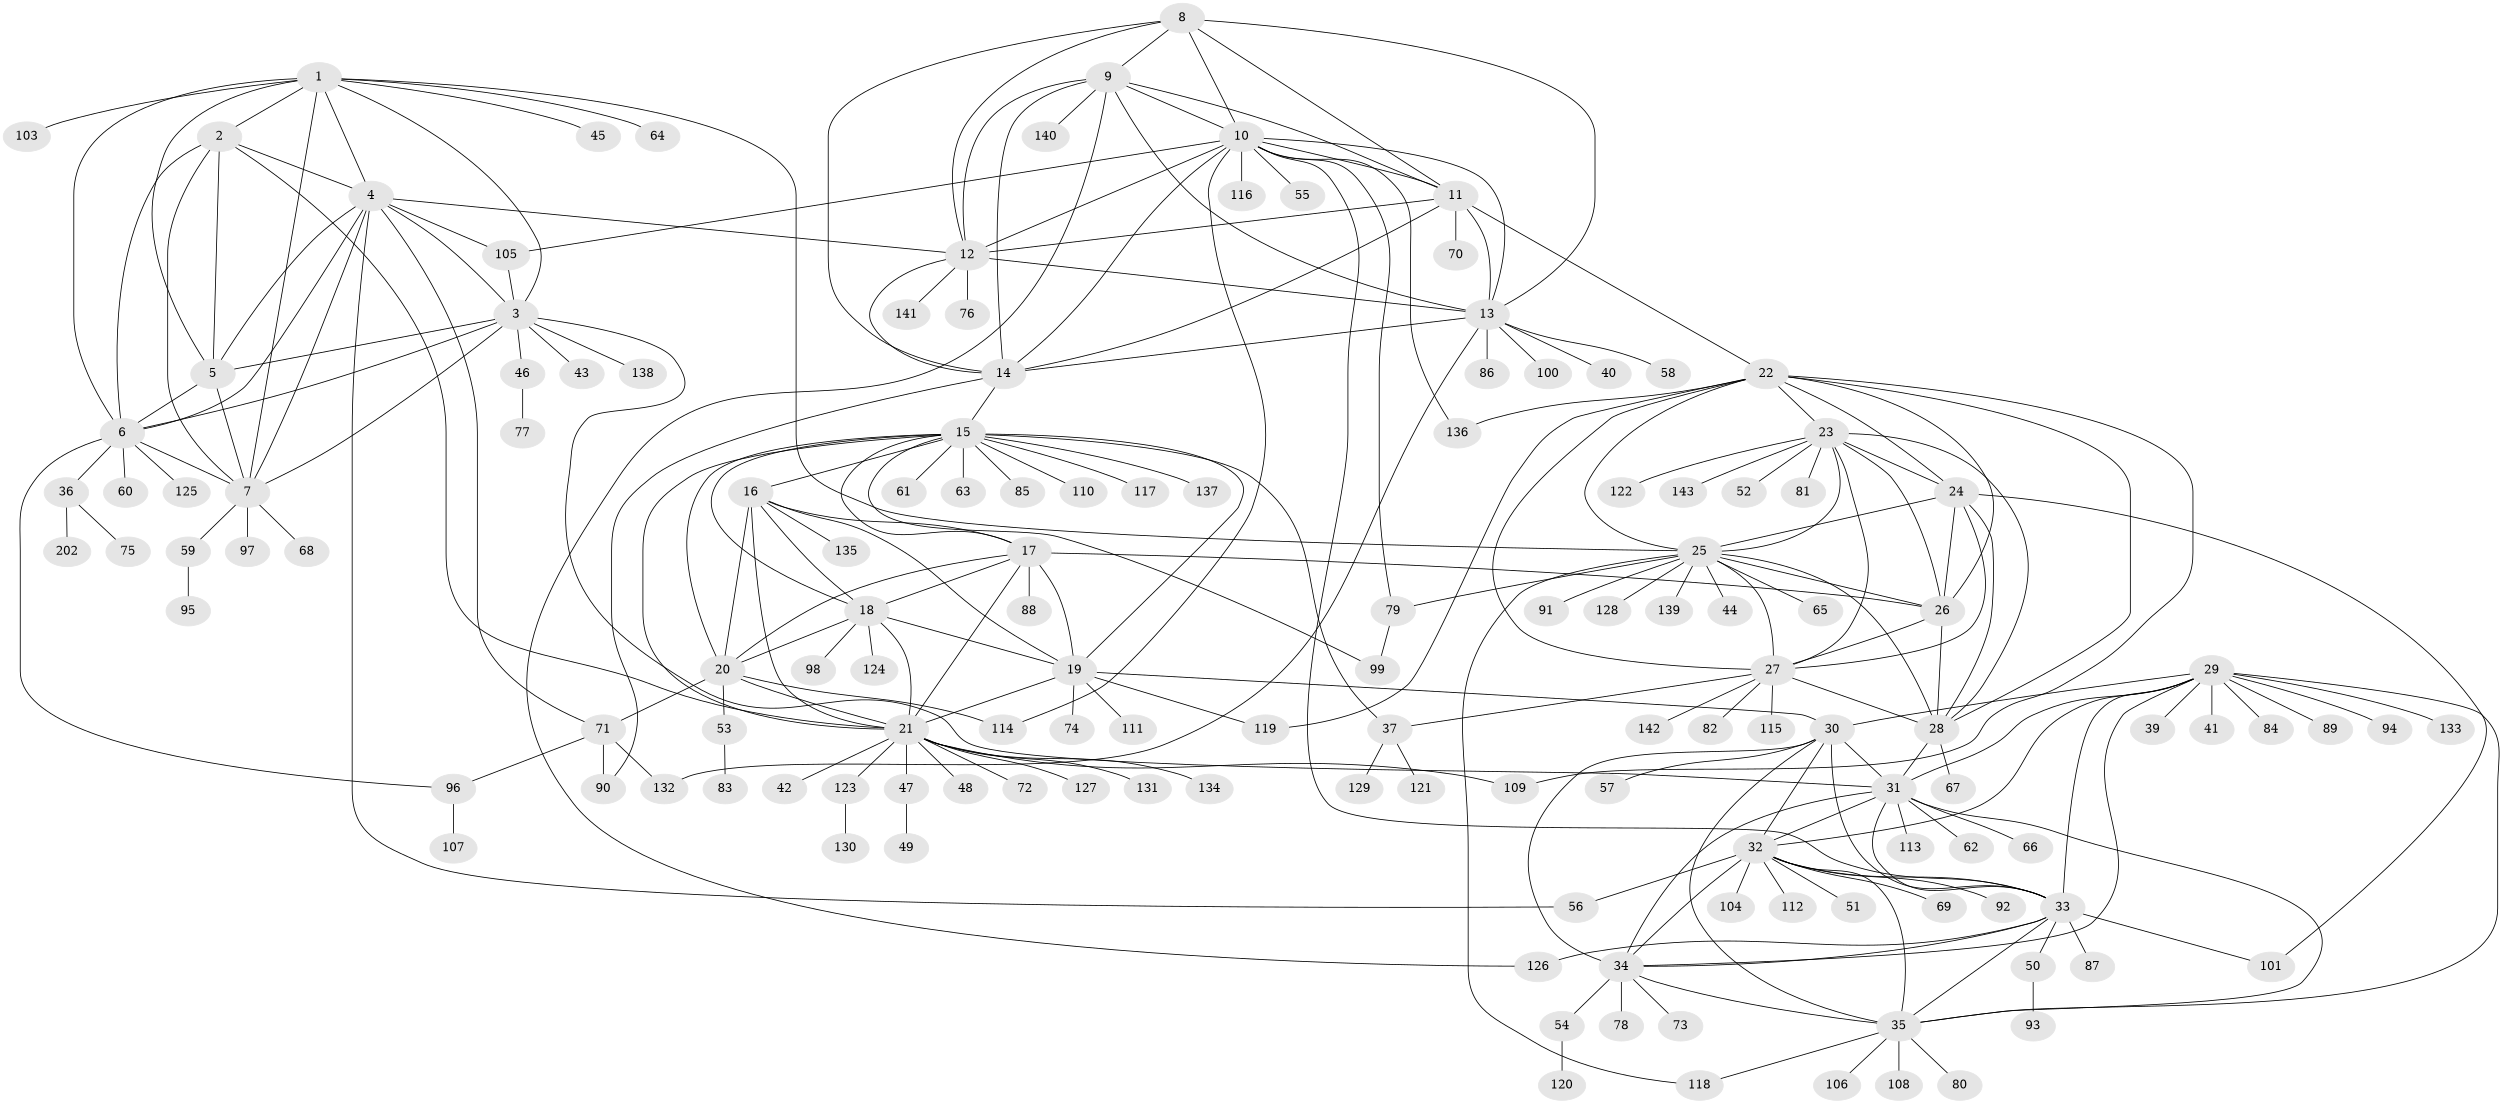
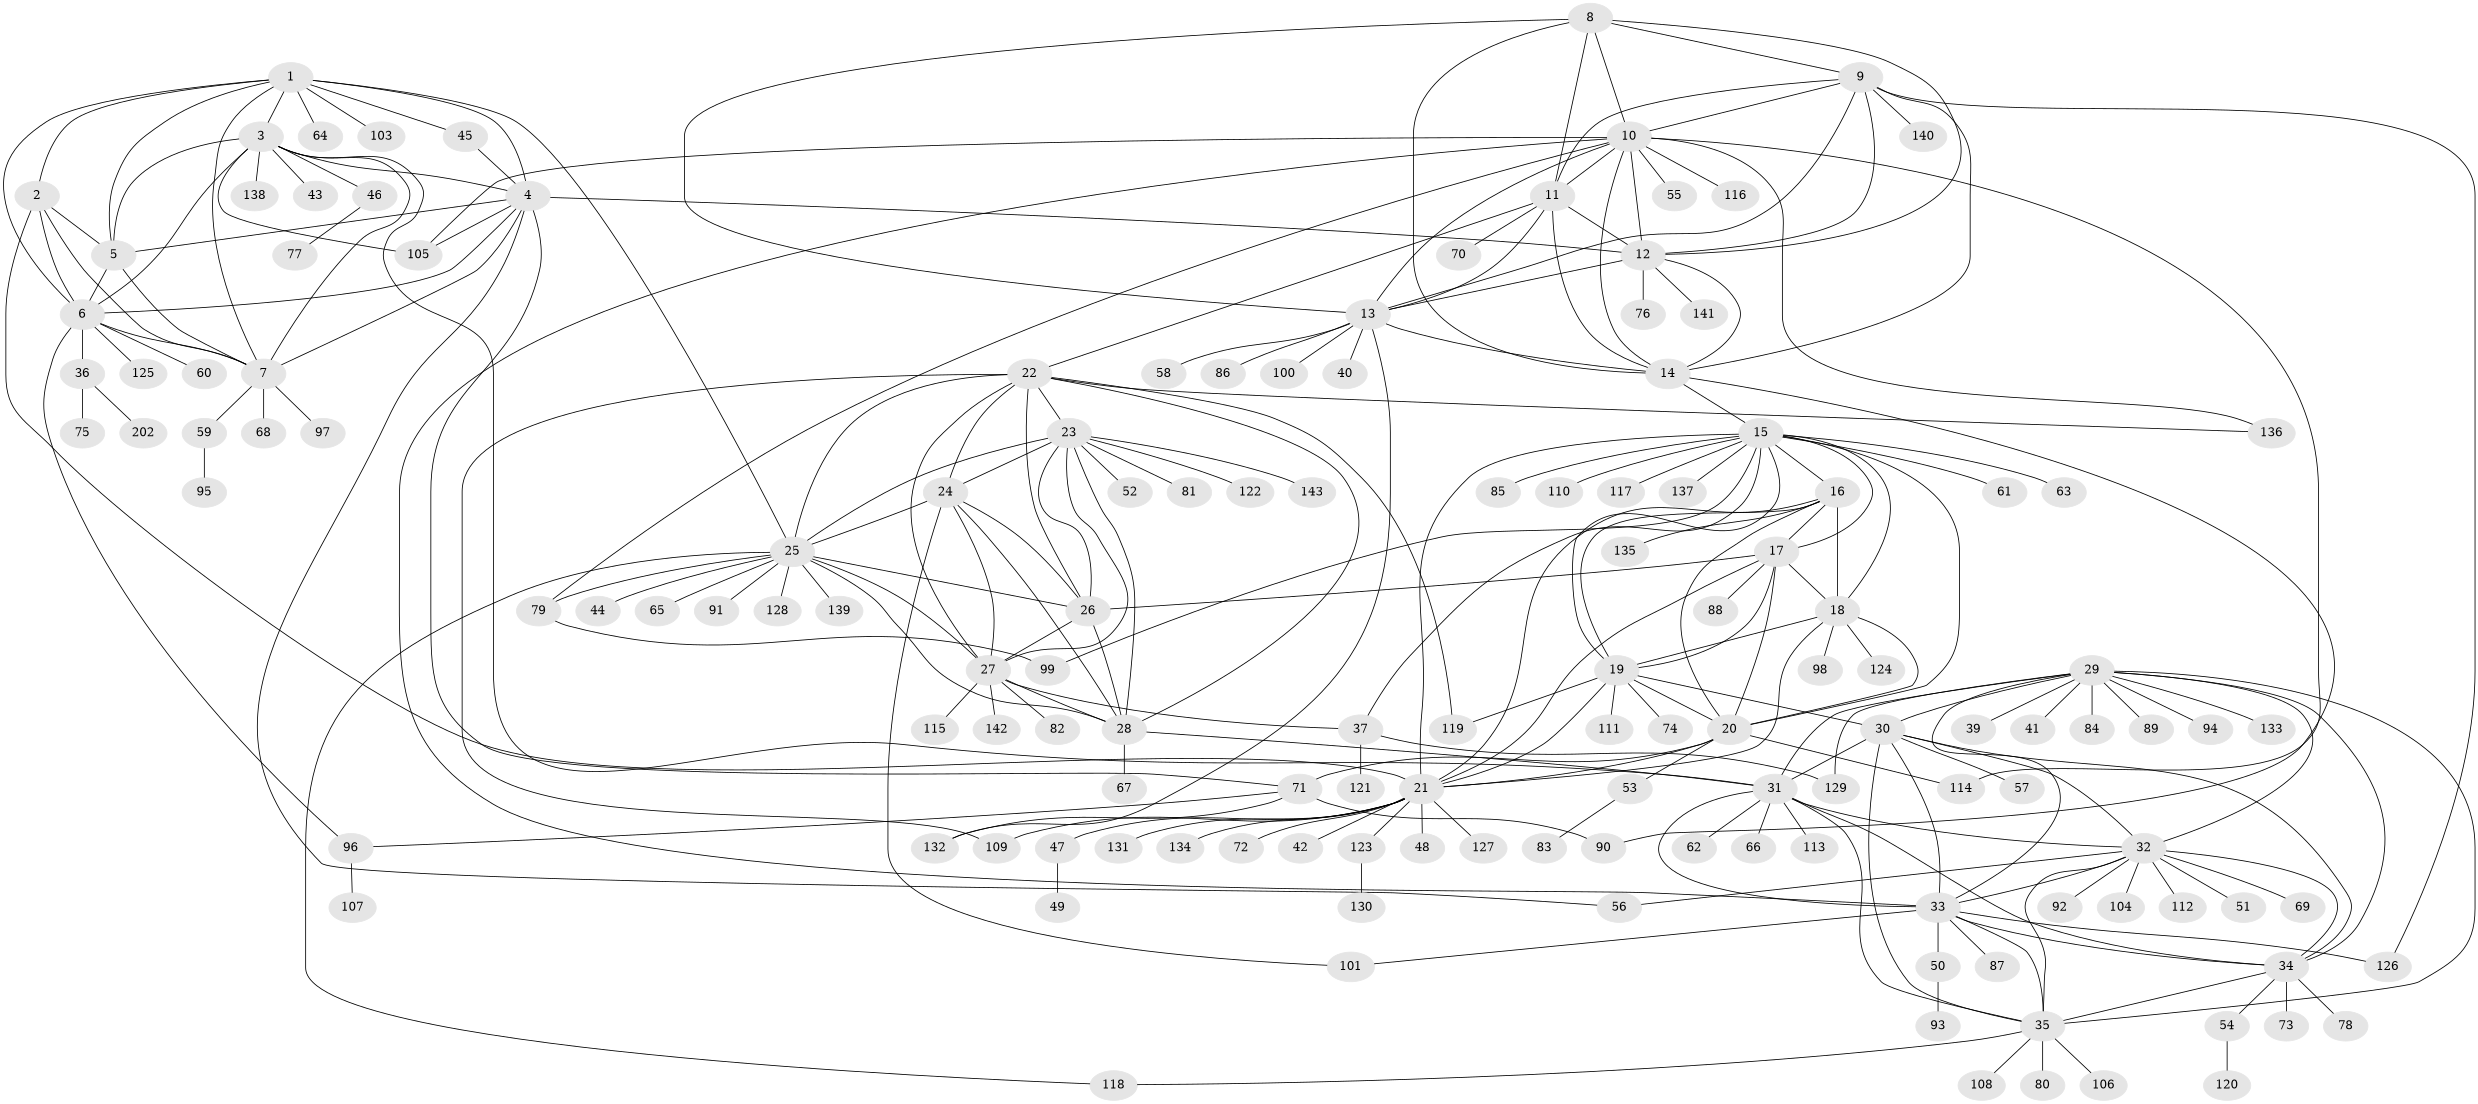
  graph {
    node [color=gray90 style=filled]
    1
    2
    3
    4
    5
    6
    7
    25
    45
    64
    103
    21
    31
    43
    46
    138
    12
    56
    71
    105
    36
    60
    96
    125
    59
    68
    97
    79
    26
    27
    28
    44
    65
    91
    118
    128
    139
    42
    47
    48
    72
    109
    123
    127
    131
    134
    33
    32
    34
    35
    62
    66
    113
    77
    13
    14
    76
    141
    132
    90
    75
    n62 [label=202]
    107
    95
    8
    9
    10
    11
    126
    140
    55
    114
    116
    136
    22
    70
    40
    58
    86
    100
    15
    101
    50
    87
    99
    119
    23
    24
    16
    17
    18
    19
    20
    37
    61
    63
    85
    110
    117
    137
    135
    88
    98
    124
    30
    74
    111
    53
    129
    121
    57
    83
    49
    130
    52
    81
    122
    143
    82
    115
    142
    67
    29
    39
    41
    84
    89
    94
    133
    51
    69
    92
    104
    112
    54
    73
    78
    80
    106
    108
    93
    120
    1 -- 2
    1 -- 3
    1 -- 4
    1 -- 5
    1 -- 6
    1 -- 7
    1 -- 25
    1 -- 45
    1 -- 64
    1 -- 103
-   2 -- 4
+   45 -- 4
    2 -- 5
    2 -- 6
    2 -- 7
    2 -- 21
    3 -- 4
    3 -- 5
    3 -- 6
    3 -- 7
    3 -- 31
    3 -- 43
    3 -- 46
    3 -- 138
    4 -- 5
    4 -- 6
    4 -- 7
    4 -- 12
    4 -- 56
    4 -- 71
    4 -- 105
    5 -- 6
    5 -- 7
    6 -- 7
    6 -- 36
    6 -- 60
    6 -- 96
    6 -- 125
    7 -- 59
    7 -- 68
    7 -- 97
    25 -- 79
    25 -- 26
    25 -- 27
    25 -- 28
    25 -- 44
    25 -- 65
    25 -- 91
    25 -- 118
    25 -- 128
    25 -- 139
    21 -- 42
    21 -- 47
    21 -- 48
    21 -- 72
    21 -- 109
    21 -- 123
    21 -- 127
    21 -- 131
    21 -- 134
    31 -- 33
    31 -- 32
    31 -- 34
    31 -- 35
    31 -- 62
    31 -- 66
    31 -- 113
    46 -- 77
    12 -- 13
    12 -- 14
    12 -- 76
    12 -- 141
    71 -- 96
    71 -- 132
    71 -- 90
    105 -- 3
    36 -- 75
    36 -- n62
    96 -- 107
    59 -- 95
    79 -- 99
    26 -- 27
    26 -- 28
    27 -- 28
    27 -- 37
    27 -- 82
    27 -- 115
    27 -- 142
    28 -- 31
    28 -- 67
    47 -- 49
    123 -- 130
    33 -- 34
    33 -- 35
    33 -- 126
    33 -- 101
    33 -- 50
    33 -- 87
    32 -- 56
    32 -- 33
    32 -- 34
    32 -- 35
    32 -- 51
    32 -- 69
    32 -- 92
    32 -- 104
    32 -- 112
    34 -- 35
    34 -- 54
    34 -- 73
    34 -- 78
    35 -- 118
    35 -- 80
    35 -- 106
    35 -- 108
    13 -- 14
    13 -- 132
    13 -- 40
    13 -- 58
    13 -- 86
    13 -- 100
    14 -- 90
    14 -- 15
    8 -- 12
    8 -- 13
    8 -- 14
    8 -- 9
    8 -- 10
    8 -- 11
    9 -- 12
    9 -- 13
    9 -- 14
    9 -- 10
    9 -- 11
    9 -- 126
    9 -- 140
    10 -- 12
    10 -- 105
    10 -- 79
    10 -- 33
    10 -- 13
    10 -- 14
    10 -- 11
    10 -- 55
    10 -- 114
    10 -- 116
    10 -- 136
    11 -- 12
    11 -- 13
    11 -- 14
    11 -- 22
    11 -- 70
    22 -- 25
    22 -- 26
    22 -- 27
    22 -- 28
    22 -- 109
    22 -- 136
    22 -- 119
    22 -- 23
    22 -- 24
    15 -- 21
    15 -- 99
    15 -- 16
    15 -- 17
    15 -- 18
    15 -- 19
    15 -- 20
    15 -- 37
    15 -- 61
    15 -- 63
    15 -- 85
    15 -- 110
    15 -- 117
    15 -- 137
    50 -- 93
    23 -- 25
    23 -- 26
    23 -- 27
    23 -- 28
    23 -- 24
    23 -- 52
    23 -- 81
    23 -- 122
    23 -- 143
    24 -- 25
    24 -- 26
    24 -- 27
    24 -- 28
    24 -- 101
    16 -- 21
    16 -- 17
    16 -- 18
    16 -- 19
    16 -- 20
    16 -- 135
    17 -- 21
    17 -- 26
    17 -- 18
    17 -- 19
    17 -- 20
    17 -- 88
    18 -- 21
    18 -- 19
    18 -- 20
    18 -- 98
    18 -- 124
    19 -- 21
    19 -- 119
+   19 -- 20
    19 -- 30
    19 -- 74
    19 -- 111
    20 -- 21
    20 -- 71
    20 -- 114
    20 -- 53
    37 -- 129
    37 -- 121
    30 -- 31
    30 -- 33
    30 -- 32
    30 -- 34
    30 -- 35
    30 -- 57
    53 -- 83
    29 -- 31
    29 -- 33
    29 -- 32
    29 -- 34
    29 -- 35
    29 -- 30
+   29 -- 129
    29 -- 39
    29 -- 41
    29 -- 84
    29 -- 89
    29 -- 94
    29 -- 133
    54 -- 120
  }
